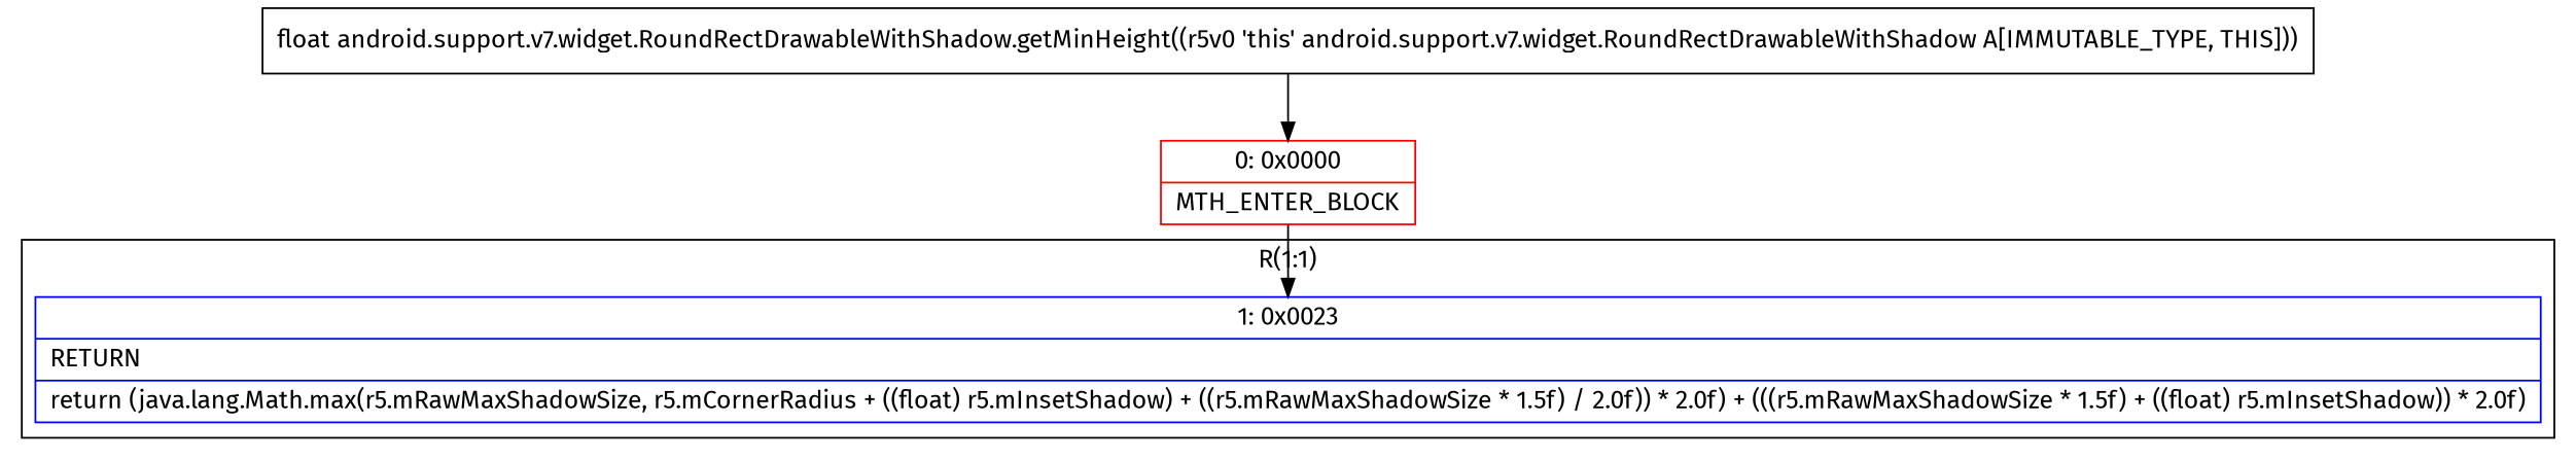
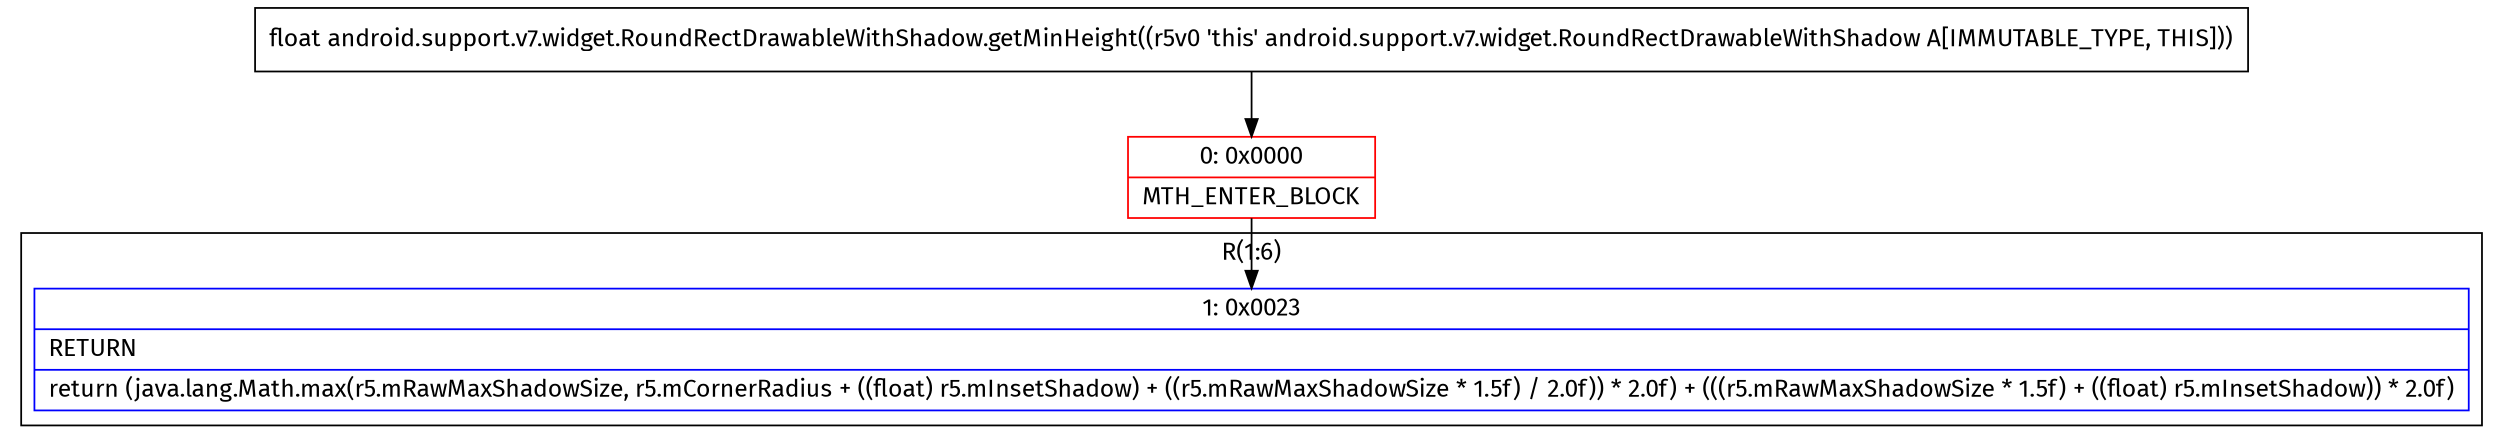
  digraph {
    fontname="Fira Sans"
    node [shape=record fontname="Fira Sans"]
    edge [fontname="Fira Sans"]
    n1 [color=blue label="{1\:\ 0x0023|RETURN\l|return (java.lang.Math.max(r5.mRawMaxShadowSize, r5.mCornerRadius + ((float) r5.mInsetShadow) + ((r5.mRawMaxShadowSize * 1.5f) \/ 2.0f)) * 2.0f) + (((r5.mRawMaxShadowSize * 1.5f) + ((float) r5.mInsetShadow)) * 2.0f)\l}"]
    n2 [color=red label="{0\:\ 0x0000|MTH_ENTER_BLOCK\l}"]
    n3 [label="{float android.support.v7.widget.RoundRectDrawableWithShadow.getMinHeight((r5v0 'this' android.support.v7.widget.RoundRectDrawableWithShadow A[IMMUTABLE_TYPE, THIS])) }"]
    subgraph cluster_1 {
-     label="R(1:1)"
+     label="R(1:6)"
      n1
    }
    n2 -> n1
    n3 -> n2
  }
